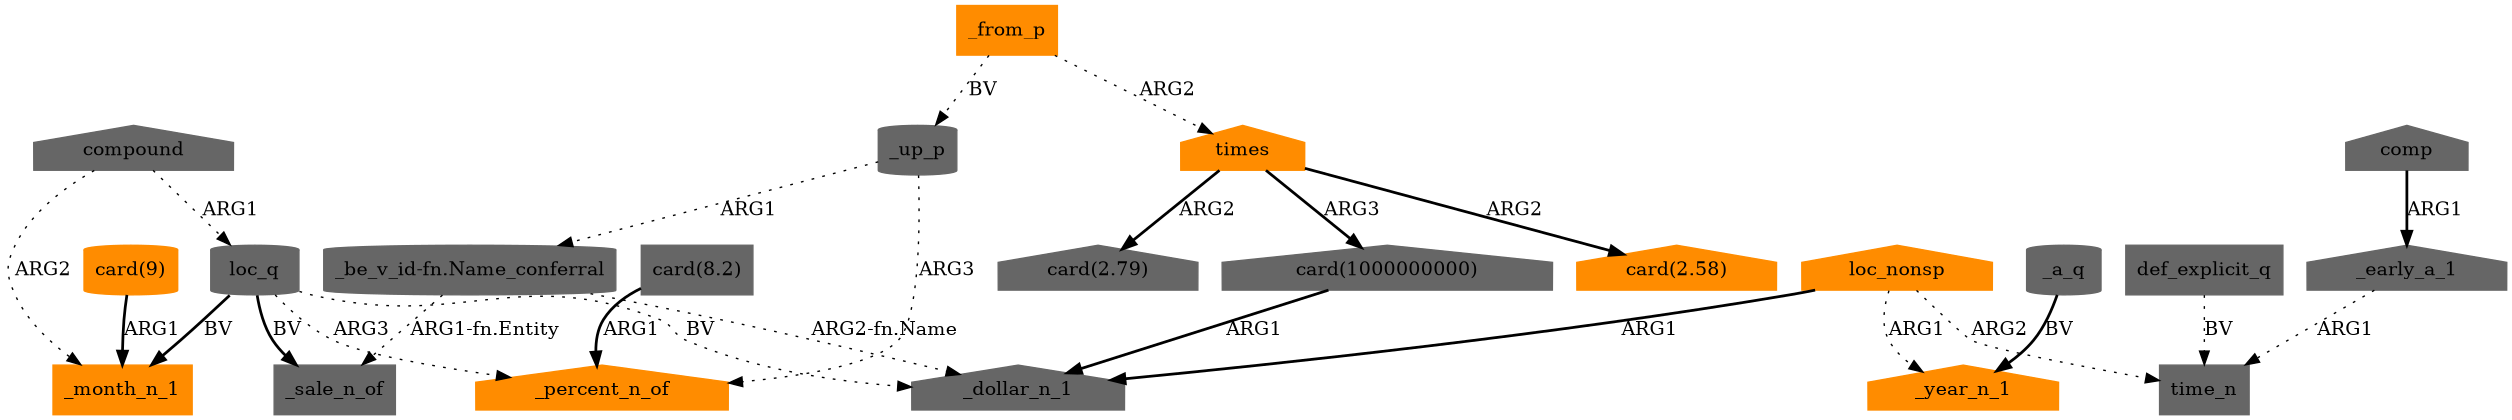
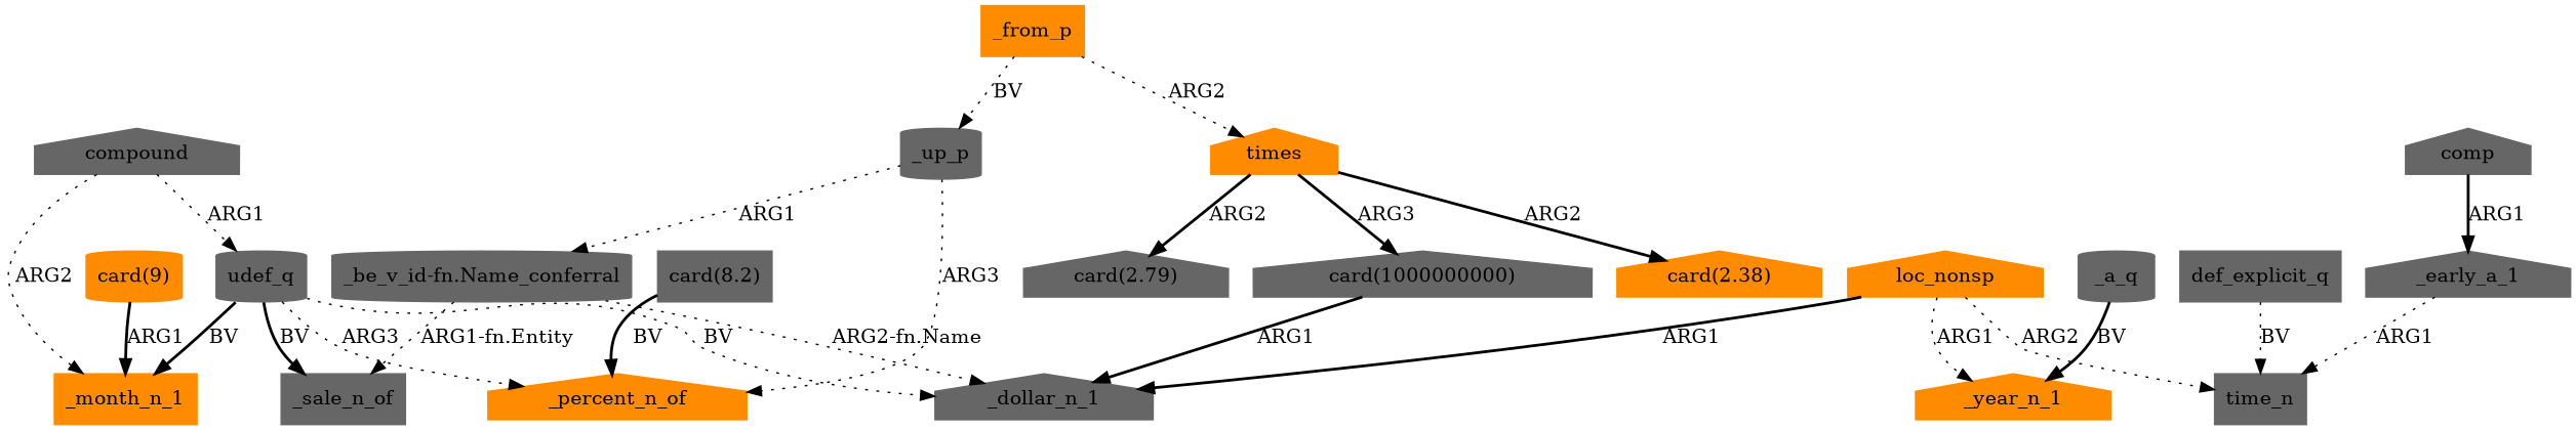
  digraph {
    node [color=gray40 shape=house style=filled]
    edge [style=dotted]
-   udef_q [shape=cylinder label=loc_q]
+   udef_q [shape=cylinder]
    _month_n_1 [color=darkorange shape=box]
    _dollar_n_1
    _percent_n_of [color=darkorange]
    _sale_n_of [shape=box]
    time_n [shape=box]
    _early_a_1
    "card(1000000000)"
    _up_p [shape=cylinder]
    "_be_v_id-fn.Name_conferral" [shape=cylinder]
    loc_nonsp [color=darkorange]
    _year_n_1 [color=darkorange]
    comp
    _a_q [shape=cylinder]
    times [color=darkorange]
    "card(2.79)"
-   "card(2.58)" [color=darkorange]
+   "card(2.58)" [color=darkorange label="card(2.38)"]
    "card(8.2)" [shape=box]
    def_explicit_q [shape=box]
    _from_p [color=darkorange shape=box]
    "card(9)" [color=darkorange shape=cylinder]
    compound
    udef_q -> _month_n_1 [label=BV style=bold]
    udef_q -> _dollar_n_1 [label=BV]
    udef_q -> _percent_n_of [label=ARG3]
    udef_q -> _sale_n_of [label=BV style=bold]
    _early_a_1 -> time_n [label=ARG1]
    "card(1000000000)" -> _dollar_n_1 [label=ARG1 style=bold]
    _up_p -> _percent_n_of [label=ARG3]
    _up_p -> "_be_v_id-fn.Name_conferral" [label=ARG1]
    "_be_v_id-fn.Name_conferral" -> _dollar_n_1 [label="ARG2-fn.Name"]
    "_be_v_id-fn.Name_conferral" -> _sale_n_of [label="ARG1-fn.Entity"]
    loc_nonsp -> _dollar_n_1 [label=ARG1 style=bold]
    loc_nonsp -> time_n [label=ARG2]
    loc_nonsp -> _year_n_1 [label=ARG1]
    comp -> _early_a_1 [label=ARG1 style=bold]
    _a_q -> _year_n_1 [label=BV style=bold]
    times -> "card(1000000000)" [label=ARG3 style=bold]
    times -> "card(2.79)" [label=ARG2 style=bold]
    times -> "card(2.58)" [label=ARG2 style=bold]
-   "card(8.2)" -> _percent_n_of [label=ARG1 style=bold]
+   "card(8.2)" -> _percent_n_of [label=BV style=bold]
    def_explicit_q -> time_n [label=BV]
    _from_p -> _up_p [label=BV]
    _from_p -> times [label=ARG2]
    "card(9)" -> _month_n_1 [label=ARG1 style=bold]
    compound -> udef_q [label=ARG1]
    compound -> _month_n_1 [label=ARG2]
  }
